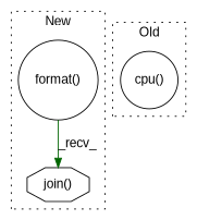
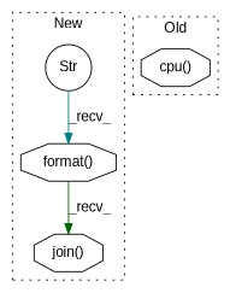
  digraph {
    fontname="Liberation Sans"
    node [a=75 fontname="Liberation Sans" shape=circle]
    edge [fontname="Liberation Sans"]
-   n1 [l="16,2" label="format()" s="9499,9516"]
+   n1 [l="16,2" label="format()" s="9499,9516" shape=octagon]
+   n2 [a=66 l=8 label=Str s=9499]
    n3 [l="9,45" label="join()" s="9490,9507" shape=octagon]
-   n4 [l=13 label="cpu()" s=8827]
+   n4 [l=13 label="cpu()" s=8827 shape=octagon]
    subgraph cluster_1 {
      label=New
      style=dotted
      n1
+     n2
      n3
    }
    subgraph cluster_2 {
      label=Old
      style=dotted
      n4
    }
    n1 -> n3 [color=darkgreen label=_recv_]
+   n2 -> n1 [color=teal label=_recv_]
  }
